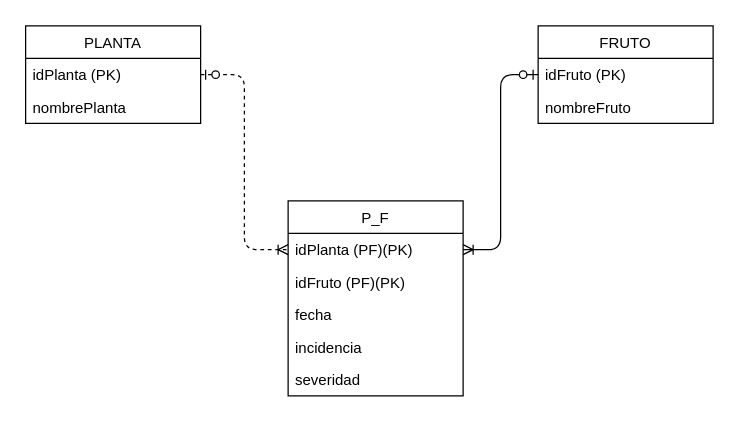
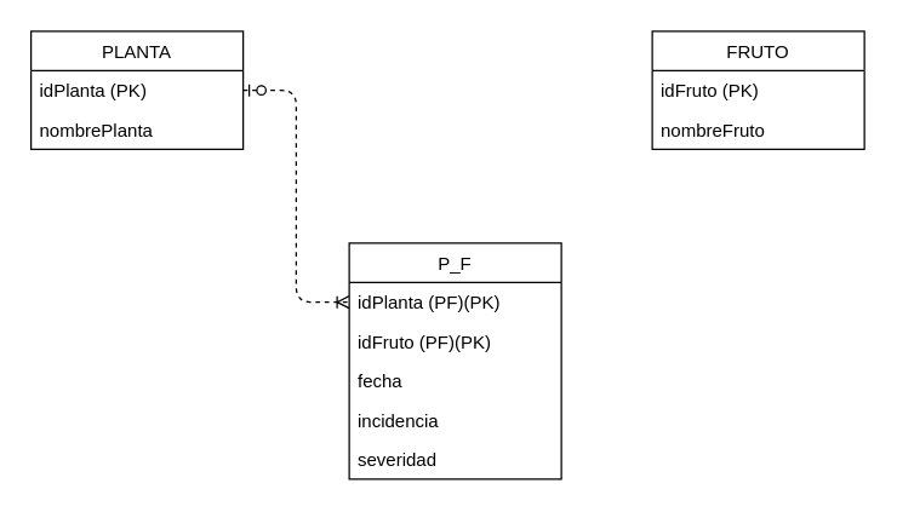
  <mxCell id="0" />
  <mxCell id="1" parent="0" />
  <mxCell id="2" value="PLANTA" style="swimlane;fontStyle=0;childLayout=stackLayout;horizontal=1;startSize=26;fillColor=none;horizontalStack=0;resizeParent=1;resizeParentMax=0;resizeLast=0;collapsible=1;marginBottom=0;" parent="1" vertex="1"><mxGeometry x="20" y="20" width="140" height="78" as="geometry" /></mxCell>
  <mxCell id="3" value="idPlanta (PK)" style="text;strokeColor=none;fillColor=none;align=left;verticalAlign=top;spacingLeft=4;spacingRight=4;overflow=hidden;rotatable=0;points=[[0,0.5],[1,0.5]];portConstraint=eastwest;" parent="2" vertex="1"><mxGeometry y="26" width="140" height="26" as="geometry" /></mxCell>
  <mxCell id="4" value="nombrePlanta" style="text;strokeColor=none;fillColor=none;align=left;verticalAlign=top;spacingLeft=4;spacingRight=4;overflow=hidden;rotatable=0;points=[[0,0.5],[1,0.5]];portConstraint=eastwest;" parent="2" vertex="1"><mxGeometry y="52" width="140" height="26" as="geometry" /></mxCell>
  <mxCell id="5" value="FRUTO" style="swimlane;fontStyle=0;childLayout=stackLayout;horizontal=1;startSize=26;fillColor=none;horizontalStack=0;resizeParent=1;resizeParentMax=0;resizeLast=0;collapsible=1;marginBottom=0;" vertex="1" parent="1"><mxGeometry x="430" y="20" width="140" height="78" as="geometry" /></mxCell>
  <mxCell id="6" value="idFruto (PK)" style="text;strokeColor=none;fillColor=none;align=left;verticalAlign=top;spacingLeft=4;spacingRight=4;overflow=hidden;rotatable=0;points=[[0,0.5],[1,0.5]];portConstraint=eastwest;" vertex="1" parent="5"><mxGeometry y="26" width="140" height="26" as="geometry" /></mxCell>
  <mxCell id="7" value="nombreFruto" style="text;strokeColor=none;fillColor=none;align=left;verticalAlign=top;spacingLeft=4;spacingRight=4;overflow=hidden;rotatable=0;points=[[0,0.5],[1,0.5]];portConstraint=eastwest;" vertex="1" parent="5"><mxGeometry y="52" width="140" height="26" as="geometry" /></mxCell>
  <mxCell id="8" value="P_F" style="swimlane;fontStyle=0;childLayout=stackLayout;horizontal=1;startSize=26;fillColor=none;horizontalStack=0;resizeParent=1;resizeParentMax=0;resizeLast=0;collapsible=1;marginBottom=0;" vertex="1" parent="1"><mxGeometry x="230" y="160" width="140" height="156" as="geometry" /></mxCell>
  <mxCell id="9" value="idPlanta (PF)(PK)" style="text;strokeColor=none;fillColor=none;align=left;verticalAlign=top;spacingLeft=4;spacingRight=4;overflow=hidden;rotatable=0;points=[[0,0.5],[1,0.5]];portConstraint=eastwest;" vertex="1" parent="8"><mxGeometry y="26" width="140" height="26" as="geometry" /></mxCell>
  <mxCell id="10" value="idFruto (PF)(PK)" style="text;strokeColor=none;fillColor=none;align=left;verticalAlign=top;spacingLeft=4;spacingRight=4;overflow=hidden;rotatable=0;points=[[0,0.5],[1,0.5]];portConstraint=eastwest;" vertex="1" parent="8"><mxGeometry y="52" width="140" height="26" as="geometry" /></mxCell>
  <mxCell id="11" value="fecha" style="text;strokeColor=none;fillColor=none;align=left;verticalAlign=top;spacingLeft=4;spacingRight=4;overflow=hidden;rotatable=0;points=[[0,0.5],[1,0.5]];portConstraint=eastwest;" vertex="1" parent="8"><mxGeometry y="78" width="140" height="26" as="geometry" /></mxCell>
  <mxCell id="12" value="incidencia" style="text;strokeColor=none;fillColor=none;align=left;verticalAlign=top;spacingLeft=4;spacingRight=4;overflow=hidden;rotatable=0;points=[[0,0.5],[1,0.5]];portConstraint=eastwest;" vertex="1" parent="8"><mxGeometry y="104" width="140" height="26" as="geometry" /></mxCell>
  <mxCell id="13" value="severidad" style="text;strokeColor=none;fillColor=none;align=left;verticalAlign=top;spacingLeft=4;spacingRight=4;overflow=hidden;rotatable=0;points=[[0,0.5],[1,0.5]];portConstraint=eastwest;" vertex="1" parent="8"><mxGeometry y="130" width="140" height="26" as="geometry" /></mxCell>
  <mxCell id="14" value="" style="endArrow=ERoneToMany;html=1;exitX=1;exitY=0.5;exitDx=0;exitDy=0;entryX=0;entryY=0.5;entryDx=0;entryDy=0;startArrow=ERzeroToOne;startFill=1;endFill=0;edgeStyle=orthogonalEdgeStyle;dashed=1;" edge="1" parent="1" source="3" target="9"><mxGeometry width="50" height="50" relative="1" as="geometry"><mxPoint x="290" y="210" as="sourcePoint" /><mxPoint x="340" y="160" as="targetPoint" /></mxGeometry></mxCell>
- <mxCell id="15" value="" style="endArrow=ERoneToMany;html=1;edgeStyle=orthogonalEdgeStyle;startArrow=ERzeroToOne;startFill=1;endFill=0;exitX=0;exitY=0.5;exitDx=0;exitDy=0;entryX=1;entryY=0.25;entryDx=0;entryDy=0;" edge="1" parent="1" source="6" target="8"><mxGeometry width="50" height="50" relative="1" as="geometry"><mxPoint x="210" y="219" as="sourcePoint" /><mxPoint x="380" y="199" as="targetPoint" /><Array as="points"><mxPoint x="400" y="59" /><mxPoint x="400" y="199" /></Array></mxGeometry></mxCell>
